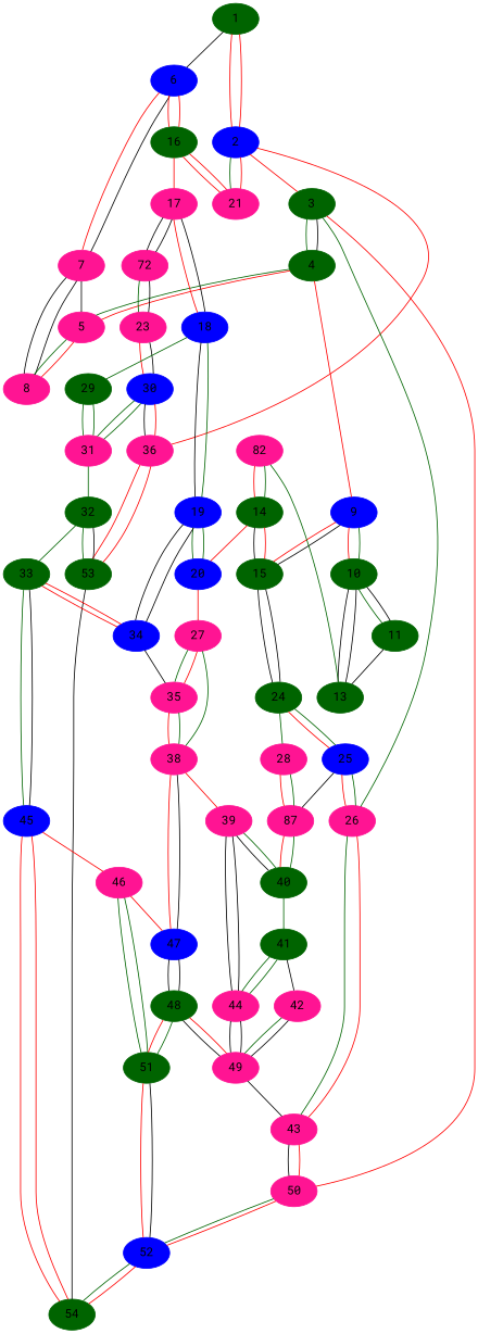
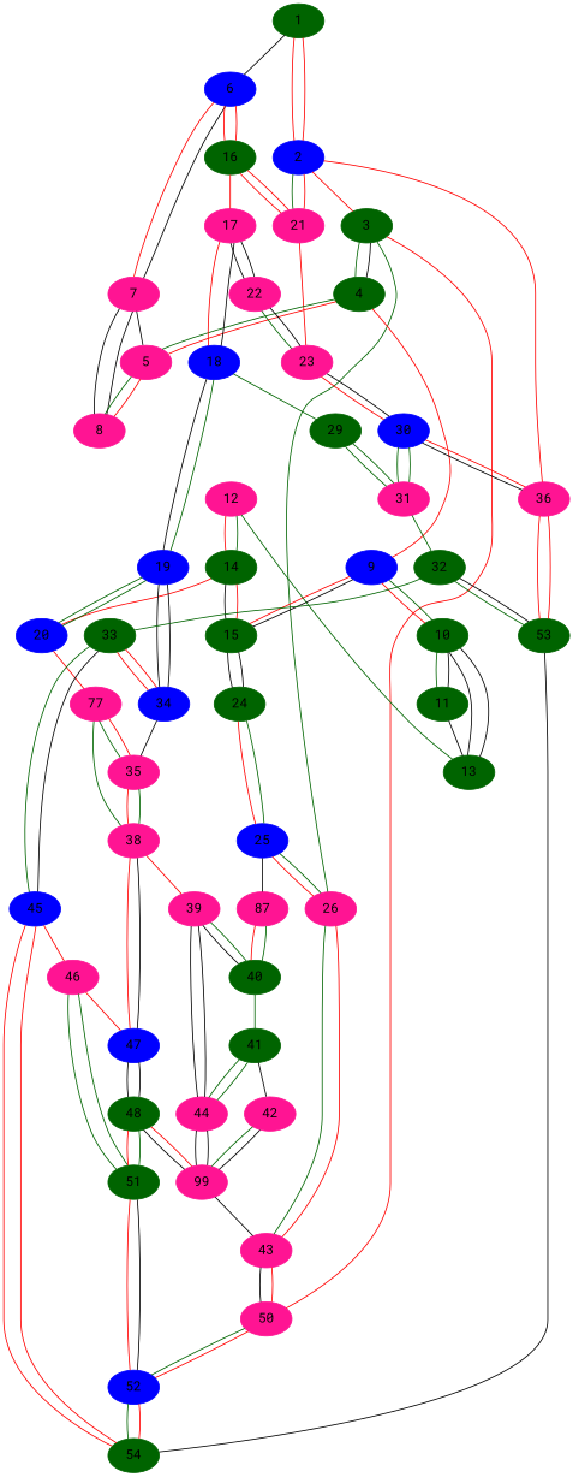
  graph {
    fontname="Roboto Mono"
    node [color=deeppink fontname="Roboto Mono" style=filled]
    edge [color=red fontname="Roboto Mono"]
    1 [color=darkgreen]
    2 [color=blue]
    6 [color=blue]
    3 [color=darkgreen]
    21
    36
    7
    16 [color=darkgreen]
    4 [color=darkgreen]
    26
    50
    23
    53 [color=darkgreen]
    5
    9 [color=blue]
    43
    52 [color=blue]
    8
    10 [color=darkgreen]
    15 [color=darkgreen]
    17
    13 [color=darkgreen]
-   12 [label=82]
+   12
    14 [color=darkgreen]
    11 [color=darkgreen]
    24 [color=darkgreen]
    20 [color=blue]
-   27
+   27 [label=77]
    25 [color=blue]
-   28
    18 [color=blue]
-   22 [label=72]
+   22
    19 [color=blue]
    29 [color=darkgreen]
    34 [color=blue]
    31
    35
    38
    30 [color=blue]
    n40 [label=87]
    40 [color=darkgreen]
    32 [color=darkgreen]
    33 [color=darkgreen]
    45 [color=blue]
    54 [color=darkgreen]
    46
    39
    47 [color=blue]
    41 [color=darkgreen]
    44
    48 [color=darkgreen]
-   49
+   49 [label=99]
    42
    51 [color=darkgreen]
    1 -- 2
    1 -- 2
    1 -- 6 [color=black]
    2 -- 3
    2 -- 21 [color=darkgreen]
    2 -- 21
    2 -- 36
    6 -- 7
    6 -- 7 [color=black]
    6 -- 16
    6 -- 16
    3 -- 4 [color=darkgreen]
    3 -- 4 [color=black]
    3 -- 26 [color=darkgreen]
    3 -- 50
+   21 -- 23
    36 -- 53
    36 -- 53
    7 -- 5 [color=black]
    7 -- 8 [color=black]
    7 -- 8 [color=black]
    16 -- 21
    16 -- 21
    16 -- 17
    4 -- 5 [color=darkgreen]
    4 -- 5
    4 -- 9
    26 -- 43 [color=darkgreen]
    26 -- 43
    50 -- 52 [color=darkgreen]
    50 -- 52
    23 -- 30
    23 -- 30 [color=black]
    53 -- 54 [color=black]
    5 -- 8 [color=darkgreen]
    5 -- 8
    9 -- 10
    9 -- 10 [color=darkgreen]
    9 -- 15
    9 -- 15 [color=black]
    43 -- 50 [color=black]
    43 -- 50
    52 -- 54 [color=darkgreen]
    52 -- 54
    10 -- 13 [color=black]
    10 -- 13 [color=black]
    10 -- 11 [color=darkgreen]
    10 -- 11 [color=black]
    15 -- 24 [color=black]
    15 -- 24 [color=black]
    17 -- 18
    17 -- 18 [color=black]
    17 -- 22 [color=black]
    17 -- 22 [color=black]
    12 -- 13 [color=darkgreen]
    12 -- 14
    12 -- 14 [color=darkgreen]
    14 -- 15 [color=black]
    14 -- 15
    14 -- 20
    11 -- 13 [color=black]
    24 -- 25
    24 -- 25 [color=darkgreen]
-   24 -- 28 [color=darkgreen]
    20 -- 27
    27 -- 35 [color=darkgreen]
    27 -- 35
    27 -- 38 [color=darkgreen]
    25 -- 26
    25 -- 26 [color=darkgreen]
    25 -- n40 [color=black]
-   28 -- n40
-   28 -- n40 [color=darkgreen]
    18 -- 19 [color=black]
    18 -- 19 [color=darkgreen]
    18 -- 29 [color=darkgreen]
    22 -- 23 [color=darkgreen]
    22 -- 23 [color=black]
    19 -- 20 [color=darkgreen]
    19 -- 20 [color=darkgreen]
    19 -- 34 [color=black]
    19 -- 34 [color=black]
    29 -- 31 [color=darkgreen]
    29 -- 31 [color=darkgreen]
    34 -- 35 [color=black]
    31 -- 32 [color=darkgreen]
    35 -- 38
    35 -- 38 [color=darkgreen]
    38 -- 39
    38 -- 47
    38 -- 47 [color=black]
    30 -- 36 [color=black]
    30 -- 36
    30 -- 31 [color=darkgreen]
    30 -- 31 [color=darkgreen]
    n40 -- 40
    n40 -- 40 [color=darkgreen]
    40 -- 41 [color=darkgreen]
    32 -- 53 [color=darkgreen]
    32 -- 53 [color=black]
    32 -- 33 [color=darkgreen]
    33 -- 34
    33 -- 34
    33 -- 45 [color=darkgreen]
    33 -- 45 [color=black]
    45 -- 54
    45 -- 54
    45 -- 46
    46 -- 47
    46 -- 51 [color=darkgreen]
    46 -- 51 [color=darkgreen]
    39 -- 40 [color=black]
    39 -- 40 [color=darkgreen]
    39 -- 44 [color=black]
    39 -- 44 [color=black]
    47 -- 48 [color=black]
    47 -- 48 [color=black]
    41 -- 44 [color=darkgreen]
    41 -- 44 [color=darkgreen]
    41 -- 42 [color=black]
    44 -- 49 [color=black]
    44 -- 49 [color=black]
    48 -- 49 [color=black]
    48 -- 49
    48 -- 51
    48 -- 51 [color=darkgreen]
    49 -- 43 [color=black]
    42 -- 49 [color=darkgreen]
    42 -- 49 [color=black]
    51 -- 52
    51 -- 52 [color=black]
  }
